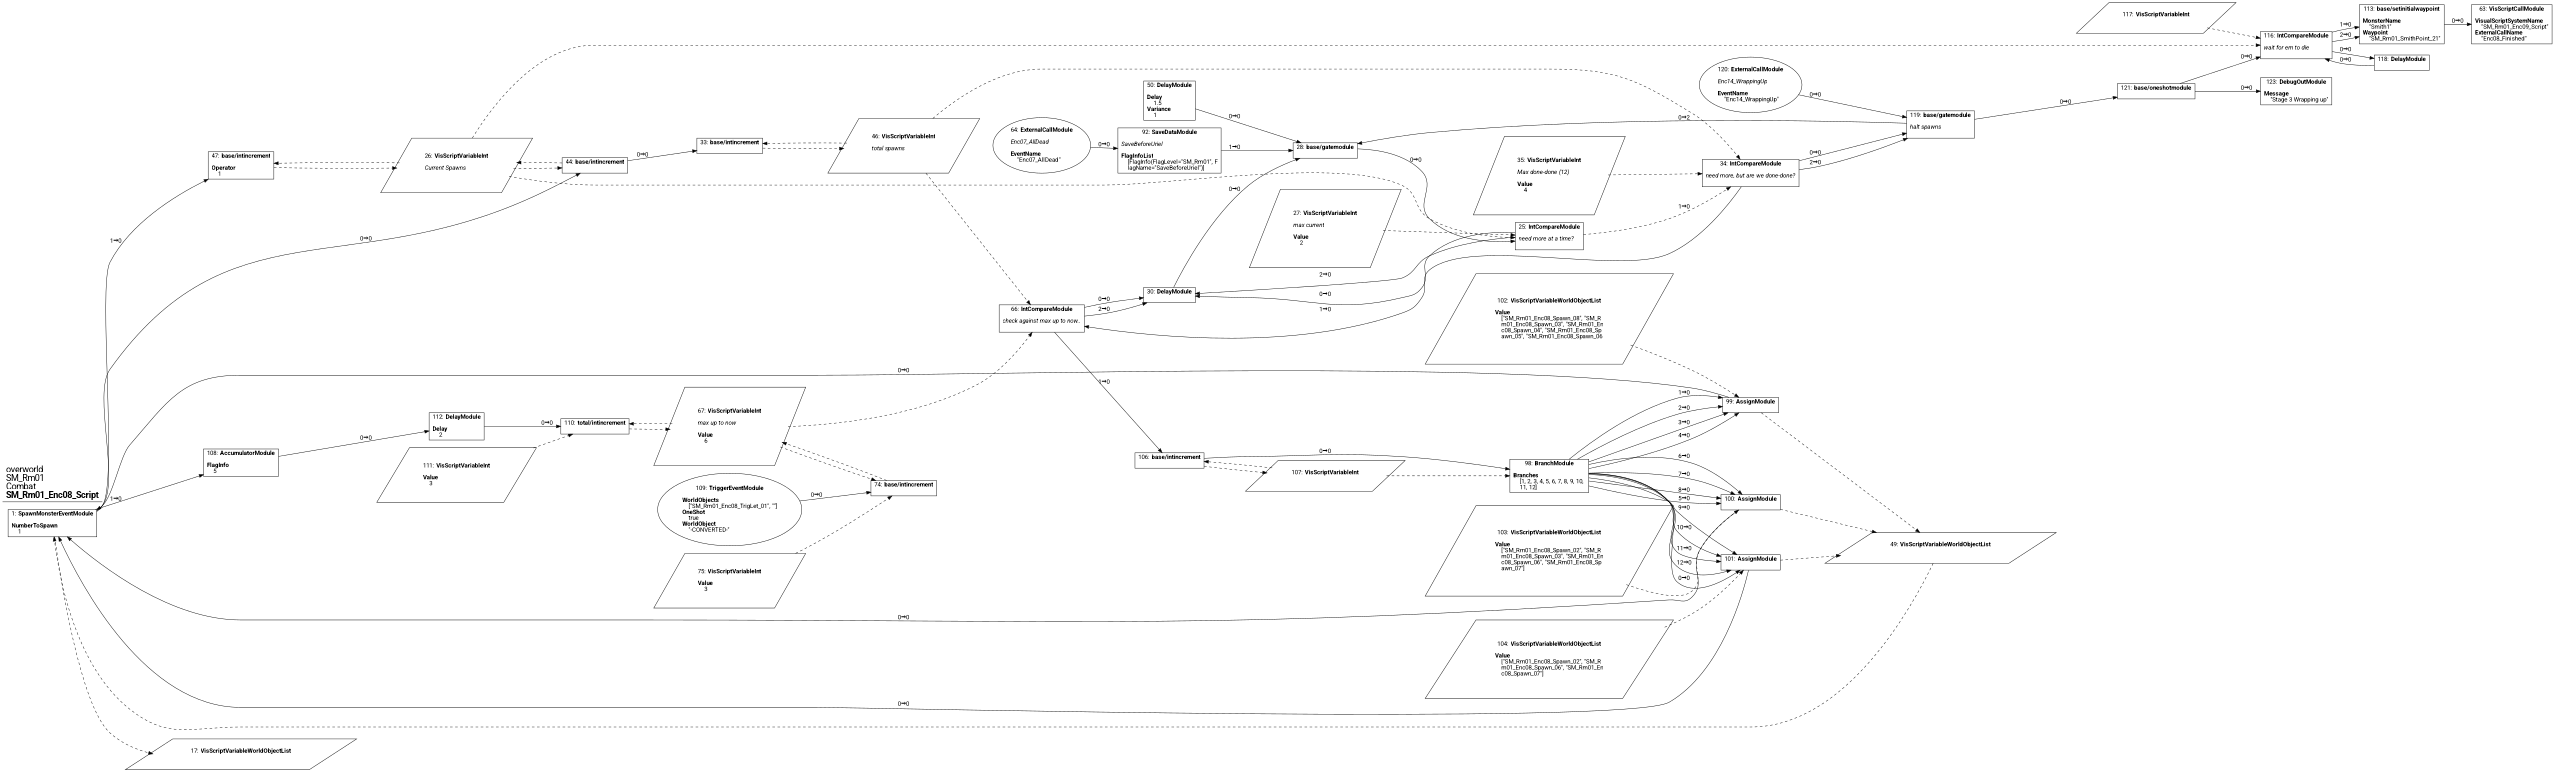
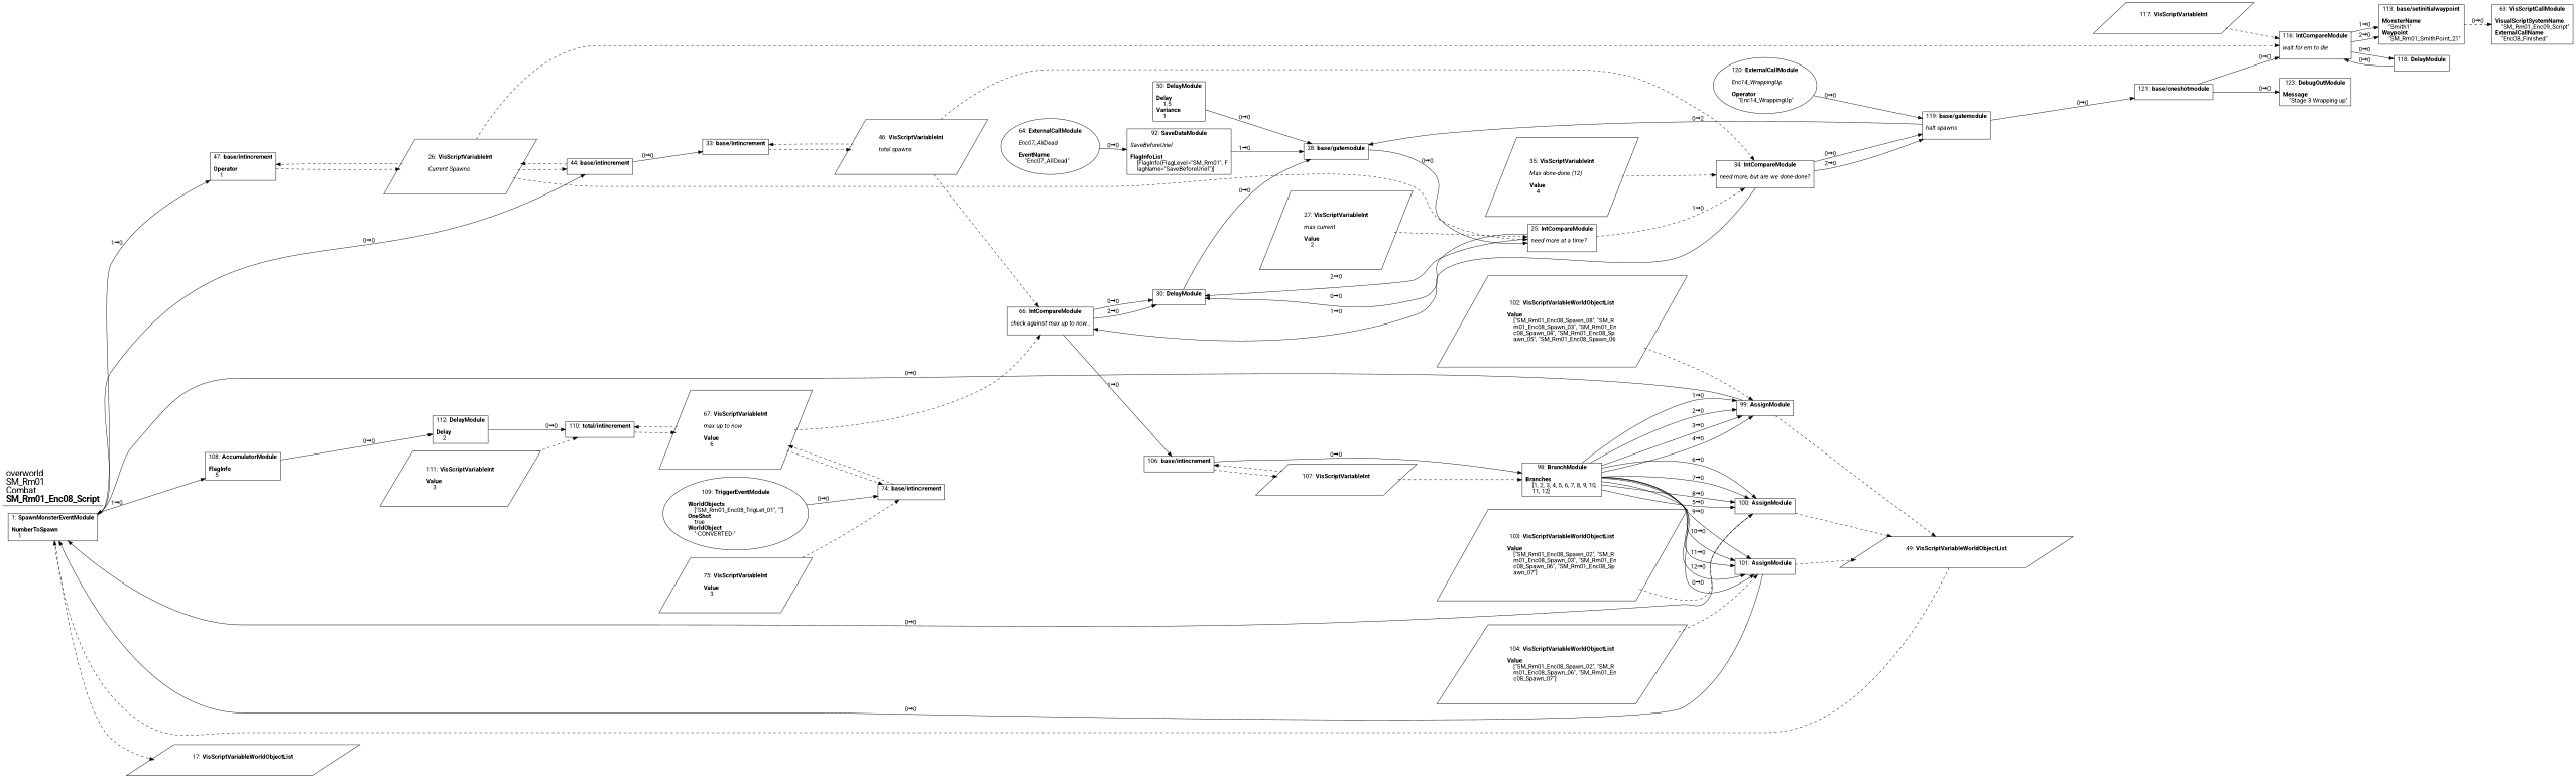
  digraph {
    fontname=Roboto
    rankdir=LR
    splines=spline
    node [fontname=Roboto shape=box]
    edge [fontname=Roboto]
    n1 [label=<1: <b>SpawnMonsterEventModule</b><br/><br/><b>NumberToSpawn</b><br align="left"/>    1<br align="left"/>>]
    n2 [label=<47: <b>base/intincrement</b><br/><br/><b>Operator</b><br align="left"/>    1<br align="left"/>>]
    n3 [label=<44: <b>base/intincrement</b><br/><br/>>]
    n4 [label=<108: <b>AccumulatorModule</b><br/><br/><b>FlagInfo</b><br align="left"/>    5<br align="left"/>>]
    n5 [label=<17: <b>VisScriptVariableWorldObjectList</b><br/><br/>> shape=parallelogram]
    n6 [label=<26: <b>VisScriptVariableInt</b><br/><br/><i>Current Spawns<br align="left"/></i><br align="left"/>> shape=parallelogram]
    n7 [label=<33: <b>base/intincrement</b><br/><br/>>]
    n8 [label=<112: <b>DelayModule</b><br/><br/><b>Delay</b><br align="left"/>    2<br align="left"/>>]
    n9 [label=<25: <b>IntCompareModule</b><br/><br/><i>need more at a time?<br align="left"/></i><br align="left"/>>]
    n10 [label=<116: <b>IntCompareModule</b><br/><br/><i>wait for em to die<br align="left"/></i><br align="left"/>>]
    n11 [label=<46: <b>VisScriptVariableInt</b><br/><br/><i>total spawns<br align="left"/></i><br align="left"/>> shape=parallelogram]
    n12 [label=<110: <b>total/intincrement</b><br/><br/>>]
    n13 [label=<49: <b>VisScriptVariableWorldObjectList</b><br/><br/>> shape=parallelogram]
    n14 [label=<50: <b>DelayModule</b><br/><br/><b>Delay</b><br align="left"/>    1.5<br align="left"/><b>Variance</b><br align="left"/>    1<br align="left"/>>]
    n15 [label=<28: <b>base/gatemodule</b><br/><br/>>]
    n16 [label=<30: <b>DelayModule</b><br/><br/>>]
    n17 [label=<34: <b>IntCompareModule</b><br/><br/><i>need more, but are we done-done?<br align="left"/></i><br align="left"/>>]
    n18 [label=<66: <b>IntCompareModule</b><br/><br/><i>check against max up to now..<br align="left"/></i><br align="left"/>>]
    n19 [label=<119: <b>base/gatemodule</b><br/><br/><i>halt spawns<br align="left"/></i><br align="left"/>>]
    n20 [label=<106: <b>base/intincrement</b><br/><br/>>]
    n21 [label=<121: <b>base/oneshotmodule</b><br/><br/>>]
    n22 [label=<113: <b>base/setinitialwaypoint</b><br/><br/><b>MonsterName</b><br align="left"/>    &quot;Smith1&quot;<br align="left"/><b>Waypoint</b><br align="left"/>    &quot;SM_Rm01_SmithPoint_21&quot;<br align="left"/>>]
    n23 [label=<118: <b>DelayModule</b><br/><br/>>]
    n24 [label=<27: <b>VisScriptVariableInt</b><br/><br/><i>max current<br align="left"/></i><br align="left"/><b>Value</b><br align="left"/>    2<br align="left"/>> shape=parallelogram]
    n25 [label=<98: <b>BranchModule</b><br/><br/><b>Branches</b><br align="left"/>    [1, 2, 3, 4, 5, 6, 7, 8, 9, 10, <br align="left"/>    11, 12]<br align="left"/>>]
    n26 [label=<107: <b>VisScriptVariableInt</b><br/><br/>> shape=parallelogram]
    n27 [label=<123: <b>DebugOutModule</b><br/><br/><b>Message</b><br align="left"/>    &quot;Stage 3 Wrapping up&quot;<br align="left"/>>]
    n28 [label=<35: <b>VisScriptVariableInt</b><br/><br/><i>Max done-done (12)<br align="left"/></i><br align="left"/><b>Value</b><br align="left"/>    4<br align="left"/>> shape=parallelogram]
    n29 [label=<63: <b>VisScriptCallModule</b><br/><br/><b>VisualScriptSystemName</b><br align="left"/>    &quot;SM_Rm01_Enc09_Script&quot;<br align="left"/><b>ExternalCallName</b><br align="left"/>    &quot;Enc08_Finished&quot;<br align="left"/>>]
    n30 [label=<64: <b>ExternalCallModule</b><br/><br/><i>Enc07_AllDead<br align="left"/></i><br align="left"/><b>EventName</b><br align="left"/>    &quot;Enc07_AllDead&quot;<br align="left"/>> shape=oval]
    n31 [label=<92: <b>SaveDataModule</b><br/><br/><i>SaveBeforeUriel<br align="left"/></i><br align="left"/><b>FlagInfoList</b><br align="left"/>    [FlagInfo(FlagLevel=&quot;SM_Rm01&quot;, F<br align="left"/>    lagName=&quot;SaveBeforeUriel&quot;)]<br align="left"/>>]
    n32 [label=<99: <b>AssignModule</b><br/><br/>>]
    n33 [label=<100: <b>AssignModule</b><br/><br/>>]
    n34 [label=<101: <b>AssignModule</b><br/><br/>>]
    n35 [label=<67: <b>VisScriptVariableInt</b><br/><br/><i>max up to now<br align="left"/></i><br align="left"/><b>Value</b><br align="left"/>    6<br align="left"/>> shape=parallelogram]
    n36 [label=<74: <b>base/intincrement</b><br/><br/>>]
    n37 [label=<75: <b>VisScriptVariableInt</b><br/><br/><b>Value</b><br align="left"/>    3<br align="left"/>> shape=parallelogram]
    n38 [label=<102: <b>VisScriptVariableWorldObjectList</b><br/><br/><b>Value</b><br align="left"/>    [&quot;SM_Rm01_Enc08_Spawn_08&quot;, &quot;SM_R<br align="left"/>    m01_Enc08_Spawn_03&quot;, &quot;SM_Rm01_En<br align="left"/>    c08_Spawn_04&quot;, &quot;SM_Rm01_Enc08_Sp<br align="left"/>    awn_05&quot;, &quot;SM_Rm01_Enc08_Spawn_06<br align="left"/>> shape=parallelogram]
    n39 [label=<103: <b>VisScriptVariableWorldObjectList</b><br/><br/><b>Value</b><br align="left"/>    [&quot;SM_Rm01_Enc08_Spawn_02&quot;, &quot;SM_R<br align="left"/>    m01_Enc08_Spawn_03&quot;, &quot;SM_Rm01_En<br align="left"/>    c08_Spawn_06&quot;, &quot;SM_Rm01_Enc08_Sp<br align="left"/>    awn_07&quot;]<br align="left"/>> shape=parallelogram]
    n40 [label=<104: <b>VisScriptVariableWorldObjectList</b><br/><br/><b>Value</b><br align="left"/>    [&quot;SM_Rm01_Enc08_Spawn_02&quot;, &quot;SM_R<br align="left"/>    m01_Enc08_Spawn_06&quot;, &quot;SM_Rm01_En<br align="left"/>    c08_Spawn_07&quot;]<br align="left"/>> shape=parallelogram]
    n41 [label=<109: <b>TriggerEventModule</b><br/><br/><b>WorldObjects</b><br align="left"/>    [&quot;SM_Rm01_Enc08_TrigLet_01&quot;, &quot;&quot;]<br align="left"/><b>OneShot</b><br align="left"/>    true<br align="left"/><b>WorldObject</b><br align="left"/>    &quot;-CONVERTED-&quot;<br align="left"/>> shape=oval]
    n42 [label=<111: <b>VisScriptVariableInt</b><br/><br/><b>Value</b><br align="left"/>    3<br align="left"/>> shape=parallelogram]
    n43 [label=<117: <b>VisScriptVariableInt</b><br/><br/>> shape=parallelogram]
-   n44 [label=<120: <b>ExternalCallModule</b><br/><br/><i>Enc14_WrappingUp<br align="left"/></i><br align="left"/><b>EventName</b><br align="left"/>    &quot;Enc14_WrappingUp&quot;<br align="left"/>> shape=oval]
+   n44 [label=<120: <b>ExternalCallModule</b><br/><br/><i>Enc14_WrappingUp<br align="left"/></i><br align="left"/><b>Operator</b><br align="left"/>    &quot;Enc14_WrappingUp&quot;<br align="left"/>> shape=oval]
    n45 [label=<<font point-size="20">overworld<br align="left"/>SM_Rm01<br align="left"/>Combat<br align="left"/><b>SM_Rm01_Enc08_Script</b><br align="left"/></font>> shape=underline]
    n1 -> n2 [label="1→0"]
    n1 -> n3 [label="0→0"]
    n1 -> n4 [label="1→0"]
    n1 -> n5 [style=dashed]
    n2 -> n6 [style=dashed]
    n3 -> n6 [style=dashed]
    n3 -> n7 [label="0→0"]
    n4 -> n8 [label="0→0"]
    n6 -> n2 [style=dashed]
    n6 -> n3 [style=dashed]
    n6 -> n9 [style=dashed]
    n6 -> n10 [style=dashed]
    n7 -> n11 [style=dashed]
    n8 -> n12 [label="0→0"]
    n9 -> n16 [label="0→0"]
    n9 -> n16 [label="2→0"]
    n9 -> n17 [label="1→0" style=dashed]
    n10 -> n22 [label="1→0"]
    n10 -> n22 [label="2→0"]
    n10 -> n23 [label="0→0"]
    n11 -> n7 [style=dashed]
    n11 -> n17 [style=dashed]
    n11 -> n18 [style=dashed]
    n12 -> n35 [style=dashed]
    n13 -> n1 [style=dashed]
    n14 -> n15 [label="0→0"]
    n15 -> n9 [label="0→0"]
    n16 -> n15 [label="0→0"]
    n17 -> n18 [label="1→0"]
    n17 -> n19 [label="0→0"]
    n17 -> n19 [label="2→0"]
    n18 -> n16 [label="0→0"]
    n18 -> n16 [label="2→0"]
    n18 -> n20 [label="1→0"]
    n19 -> n15 [label="0→2"]
    n19 -> n21 [label="0→0"]
    n20 -> n25 [label="0→0"]
    n20 -> n26 [style=dashed]
    n21 -> n10 [label="0→0"]
    n21 -> n27 [label="0→0"]
-   n22 -> n29 [label="0→0"]
+   n22 -> n29 [label="0→0" style=dashed]
    n23 -> n10 [label="0→0"]
    n24 -> n9 [style=dashed]
    n25 -> n32 [label="1→0"]
    n25 -> n32 [label="2→0"]
    n25 -> n32 [label="3→0"]
    n25 -> n32 [label="4→0"]
    n25 -> n33 [label="5→0"]
    n25 -> n33 [label="6→0"]
    n25 -> n33 [label="7→0"]
    n25 -> n33 [label="8→0"]
    n25 -> n34 [label="9→0"]
    n25 -> n34 [label="10→0"]
    n25 -> n34 [label="11→0"]
    n25 -> n34 [label="12→0"]
    n25 -> n34 [label="0→0"]
    n26 -> n20 [style=dashed]
    n26 -> n25 [style=dashed]
    n28 -> n17 [style=dashed]
    n30 -> n31 [label="0→0"]
    n31 -> n15 [label="1→0"]
    n32 -> n1 [label="0→0"]
    n32 -> n13 [style=dashed]
    n33 -> n1 [label="0→0"]
    n33 -> n13 [style=dashed]
    n34 -> n1 [label="0→0"]
    n34 -> n13 [style=dashed]
    n35 -> n12 [style=dashed]
    n35 -> n18 [style=dashed]
    n35 -> n36 [style=dashed]
    n36 -> n35 [style=dashed]
    n37 -> n36 [style=dashed]
    n38 -> n32 [style=dashed]
    n39 -> n33 [style=dashed]
    n40 -> n34 [style=dashed]
    n41 -> n36 [label="0→0"]
    n42 -> n12 [style=dashed]
    n43 -> n10 [style=dashed]
    n44 -> n19 [label="0→0"]
  }
